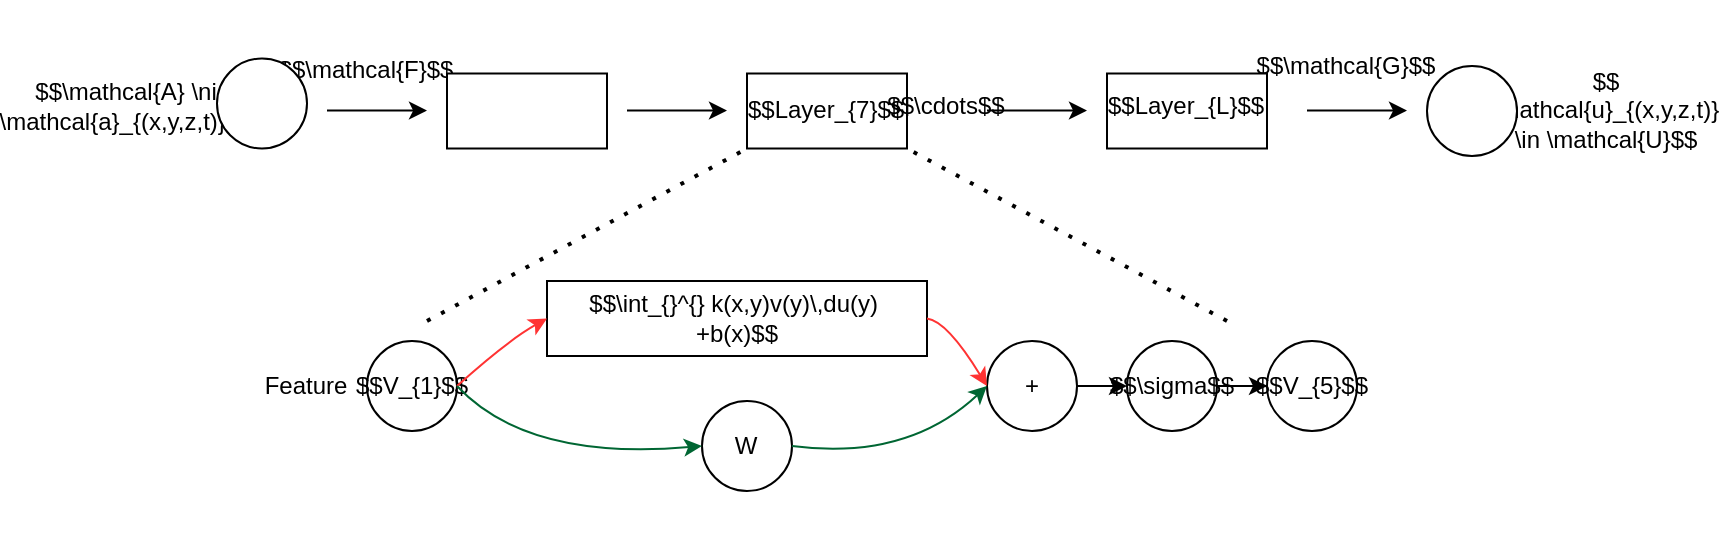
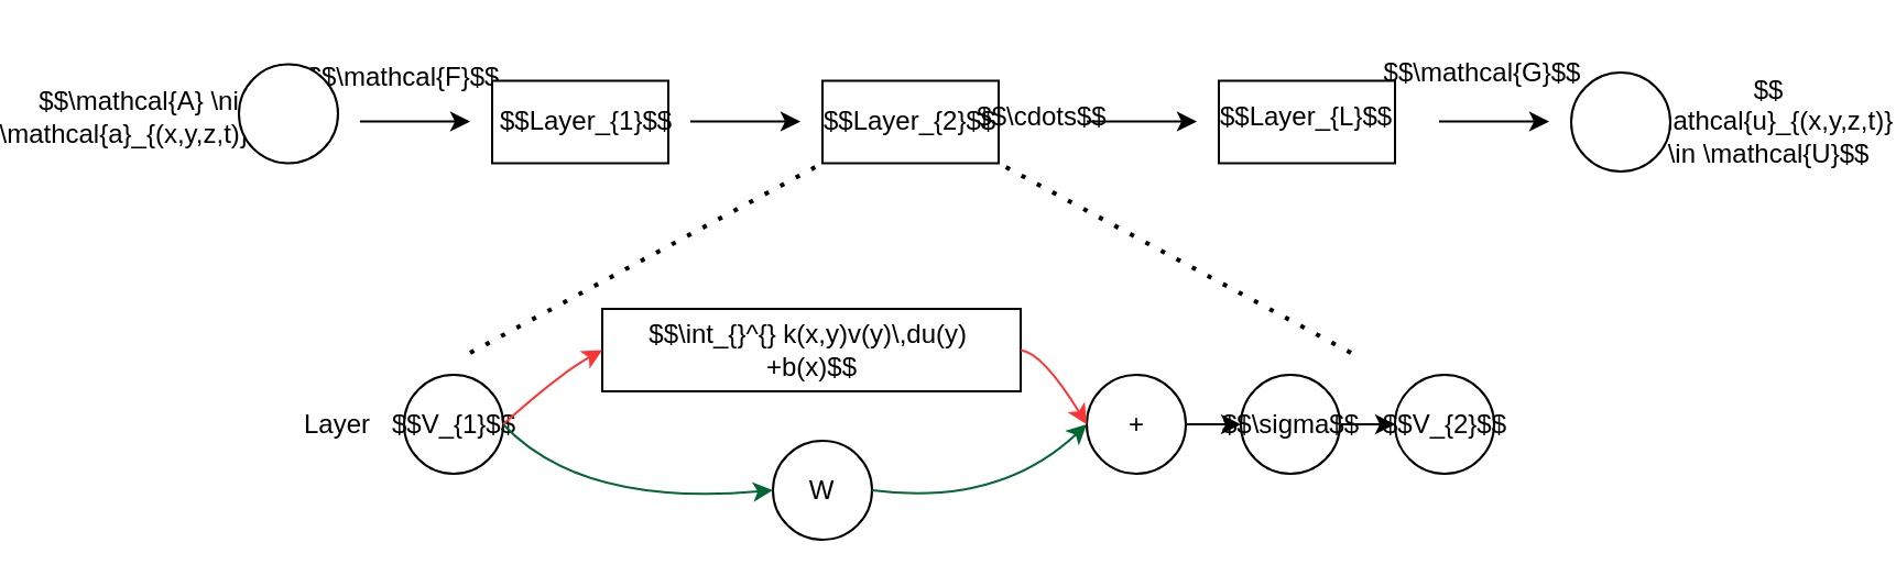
  <mxCell id="0" />
  <mxCell id="1" parent="0" />
  <mxCell id="2" value="$$\mathcal{A} \ni \mathcal{a}_{(x,y,z,t)}$$" style="text;html=1;strokeColor=none;fillColor=none;align=center;verticalAlign=middle;whiteSpace=wrap;rounded=0;" vertex="1" parent="1"><mxGeometry x="20" y="37.5" width="60" height="30" as="geometry" /></mxCell>
  <mxCell id="3" value="" style="endArrow=classic;html=1;rounded=0;" edge="1" parent="1"><mxGeometry width="50" height="50" relative="1" as="geometry"><mxPoint x="150" y="54.8" as="sourcePoint" /><mxPoint x="200" y="54.8" as="targetPoint" /></mxGeometry></mxCell>
  <mxCell id="4" value="$$\mathcal{F}$$" style="text;html=1;strokeColor=none;fillColor=none;align=center;verticalAlign=middle;whiteSpace=wrap;rounded=0;" vertex="1" parent="1"><mxGeometry x="140" y="20" width="60" height="30" as="geometry" /></mxCell>
  <mxCell id="5" value="" style="endArrow=classic;html=1;rounded=0;" edge="1" parent="1"><mxGeometry width="50" height="50" relative="1" as="geometry"><mxPoint x="640" y="54.8" as="sourcePoint" /><mxPoint x="690" y="54.8" as="targetPoint" /></mxGeometry></mxCell>
  <mxCell id="6" value="$$\mathcal{G}$$" style="text;html=1;strokeColor=none;fillColor=none;align=center;verticalAlign=middle;whiteSpace=wrap;rounded=0;" vertex="1" parent="1"><mxGeometry x="630" y="20" width="60" height="25" as="geometry" /></mxCell>
  <mxCell id="7" value="$$ \mathcal{u}_{(x,y,z,t)} \in \mathcal{U}$$" style="text;html=1;strokeColor=none;fillColor=none;align=center;verticalAlign=middle;whiteSpace=wrap;rounded=0;" vertex="1" parent="1"><mxGeometry x="760" y="40" width="60" height="30" as="geometry" /></mxCell>
  <mxCell id="8" value="" style="rounded=0;whiteSpace=wrap;html=1;" vertex="1" parent="1"><mxGeometry x="210" y="36.25" width="80" height="37.5" as="geometry" /></mxCell>
  <mxCell id="9" value="" style="rounded=0;whiteSpace=wrap;html=1;" vertex="1" parent="1"><mxGeometry x="360" y="36.25" width="80" height="37.5" as="geometry" /></mxCell>
  <mxCell id="10" value="" style="endArrow=classic;html=1;rounded=0;" edge="1" parent="1"><mxGeometry width="50" height="50" relative="1" as="geometry"><mxPoint x="300" y="54.76" as="sourcePoint" /><mxPoint x="350" y="54.76" as="targetPoint" /></mxGeometry></mxCell>
  <mxCell id="11" value="" style="rounded=0;whiteSpace=wrap;html=1;" vertex="1" parent="1"><mxGeometry x="540" y="36.25" width="80" height="37.5" as="geometry" /></mxCell>
  <mxCell id="12" value="" style="endArrow=classic;html=1;rounded=0;" edge="1" parent="1"><mxGeometry width="50" height="50" relative="1" as="geometry"><mxPoint x="480" y="54.76" as="sourcePoint" /><mxPoint x="530" y="54.76" as="targetPoint" /></mxGeometry></mxCell>
  <mxCell id="13" value="$$\cdots$$" style="text;html=1;strokeColor=none;fillColor=none;align=center;verticalAlign=middle;whiteSpace=wrap;rounded=0;" vertex="1" parent="1"><mxGeometry x="430" y="40" width="60" height="25" as="geometry" /></mxCell>
  <mxCell id="14" value="" style="endArrow=none;dashed=1;html=1;dashPattern=1 3;strokeWidth=2;rounded=0;" edge="1" parent="1"><mxGeometry width="50" height="50" relative="1" as="geometry"><mxPoint x="200" y="160" as="sourcePoint" /><mxPoint x="360" y="73.75" as="targetPoint" /></mxGeometry></mxCell>
  <mxCell id="15" value="" style="endArrow=none;dashed=1;html=1;dashPattern=1 3;strokeWidth=2;rounded=0;" edge="1" parent="1"><mxGeometry width="50" height="50" relative="1" as="geometry"><mxPoint x="600" y="160" as="sourcePoint" /><mxPoint x="440" y="73.75" as="targetPoint" /></mxGeometry></mxCell>
  <mxCell id="16" value="" style="ellipse;whiteSpace=wrap;html=1;aspect=fixed;" vertex="1" parent="1"><mxGeometry x="95" y="28.75" width="45" height="45" as="geometry" /></mxCell>
  <mxCell id="17" value="" style="ellipse;whiteSpace=wrap;html=1;aspect=fixed;" vertex="1" parent="1"><mxGeometry x="700" y="32.5" width="45" height="45" as="geometry" /></mxCell>
  <mxCell id="18" value="$$V_{1}$$" style="text;html=1;strokeColor=none;fillColor=none;align=center;verticalAlign=middle;whiteSpace=wrap;rounded=0;" vertex="1" parent="1"><mxGeometry x="162.5" y="177.5" width="60" height="30" as="geometry" /></mxCell>
  <mxCell id="19" value="" style="ellipse;whiteSpace=wrap;html=1;aspect=fixed;fillColor=none;" vertex="1" parent="1"><mxGeometry x="170" y="170" width="45" height="45" as="geometry" /></mxCell>
- <mxCell id="20" value="Feature" style="text;html=1;strokeColor=none;fillColor=none;align=center;verticalAlign=middle;whiteSpace=wrap;rounded=0;" vertex="1" parent="1"><mxGeometry x="110" y="177.5" width="60" height="30" as="geometry" /></mxCell>
+ <mxCell id="20" value="Layer" style="text;html=1;strokeColor=none;fillColor=none;align=center;verticalAlign=middle;whiteSpace=wrap;rounded=0;" vertex="1" parent="1"><mxGeometry x="110" y="177.5" width="60" height="30" as="geometry" /></mxCell>
  <mxCell id="21" value="" style="rounded=0;whiteSpace=wrap;html=1;" vertex="1" parent="1"><mxGeometry x="260" y="140" width="190" height="37.5" as="geometry" /></mxCell>
  <mxCell id="22" value="" style="ellipse;whiteSpace=wrap;html=1;aspect=fixed;" vertex="1" parent="1"><mxGeometry x="337.5" y="200" width="45" height="45" as="geometry" /></mxCell>
  <mxCell id="23" value="" style="ellipse;whiteSpace=wrap;html=1;aspect=fixed;" vertex="1" parent="1"><mxGeometry x="480" y="170" width="45" height="45" as="geometry" /></mxCell>
  <mxCell id="24" value="W" style="text;html=1;strokeColor=none;fillColor=none;align=center;verticalAlign=middle;whiteSpace=wrap;rounded=0;" vertex="1" parent="1"><mxGeometry x="330" y="207.5" width="60" height="30" as="geometry" /></mxCell>
  <mxCell id="25" value="" style="ellipse;whiteSpace=wrap;html=1;aspect=fixed;" vertex="1" parent="1"><mxGeometry x="550" y="170" width="45" height="45" as="geometry" /></mxCell>
  <mxCell id="26" value="" style="ellipse;whiteSpace=wrap;html=1;aspect=fixed;" vertex="1" parent="1"><mxGeometry x="620" y="170" width="45" height="45" as="geometry" /></mxCell>
- <mxCell id="28" value="$$Layer_{7}$$" style="text;html=1;strokeColor=none;fillColor=none;align=center;verticalAlign=middle;whiteSpace=wrap;rounded=0;" vertex="1" parent="1"><mxGeometry x="370" y="40" width="60" height="30" as="geometry" /></mxCell>
+ <mxCell id="27" value="$$Layer_{1}$$" style="text;html=1;strokeColor=none;fillColor=none;align=center;verticalAlign=middle;whiteSpace=wrap;rounded=0;" vertex="1" parent="1"><mxGeometry x="222.5" y="40" width="60" height="30" as="geometry" /></mxCell>
+ <mxCell id="28" value="$$Layer_{2}$$" style="text;html=1;strokeColor=none;fillColor=none;align=center;verticalAlign=middle;whiteSpace=wrap;rounded=0;" vertex="1" parent="1"><mxGeometry x="370" y="40" width="60" height="30" as="geometry" /></mxCell>
  <mxCell id="29" value="$$Layer_{L}$$" style="text;html=1;strokeColor=none;fillColor=none;align=center;verticalAlign=middle;whiteSpace=wrap;rounded=0;" vertex="1" parent="1"><mxGeometry x="550" y="37.5" width="60" height="30" as="geometry" /></mxCell>
  <mxCell id="30" value="+" style="text;html=1;strokeColor=none;fillColor=none;align=center;verticalAlign=middle;whiteSpace=wrap;rounded=0;" vertex="1" parent="1"><mxGeometry x="472.5" y="177.5" width="60" height="30" as="geometry" /></mxCell>
  <mxCell id="31" value="$$\sigma$$" style="text;html=1;strokeColor=none;fillColor=none;align=center;verticalAlign=middle;whiteSpace=wrap;rounded=0;" vertex="1" parent="1"><mxGeometry x="542.5" y="177.5" width="60" height="30" as="geometry" /></mxCell>
- <mxCell id="32" value="$$V_{5}$$" style="text;html=1;strokeColor=none;fillColor=none;align=center;verticalAlign=middle;whiteSpace=wrap;rounded=0;" vertex="1" parent="1"><mxGeometry x="612.5" y="177.5" width="60" height="30" as="geometry" /></mxCell>
+ <mxCell id="32" value="$$V_{2}$$" style="text;html=1;strokeColor=none;fillColor=none;align=center;verticalAlign=middle;whiteSpace=wrap;rounded=0;" vertex="1" parent="1"><mxGeometry x="612.5" y="177.5" width="60" height="30" as="geometry" /></mxCell>
  <mxCell id="33" value="" style="curved=1;endArrow=classic;html=1;rounded=0;exitX=1;exitY=0.5;exitDx=0;exitDy=0;entryX=0;entryY=0.5;entryDx=0;entryDy=0;strokeColor=#FF3333;" edge="1" parent="1" source="19" target="21"><mxGeometry width="50" height="50" relative="1" as="geometry"><mxPoint x="230" y="177.5" as="sourcePoint" /><mxPoint x="265" y="127.5" as="targetPoint" /><Array as="points"><mxPoint x="240" y="170" /></Array></mxGeometry></mxCell>
  <mxCell id="34" value="" style="curved=1;endArrow=classic;html=1;rounded=0;exitX=1;exitY=0.5;exitDx=0;exitDy=0;entryX=0;entryY=0.5;entryDx=0;entryDy=0;strokeColor=#006633;" edge="1" parent="1" source="19" target="22"><mxGeometry width="50" height="50" relative="1" as="geometry"><mxPoint x="225" y="202.5" as="sourcePoint" /><mxPoint x="310" y="230" as="targetPoint" /><Array as="points"><mxPoint x="250" y="230" /></Array></mxGeometry></mxCell>
  <mxCell id="35" value="" style="curved=1;endArrow=classic;html=1;rounded=0;exitX=1;exitY=0.5;exitDx=0;exitDy=0;entryX=0;entryY=0.5;entryDx=0;entryDy=0;strokeColor=#006633;" edge="1" parent="1" source="22" target="23"><mxGeometry width="50" height="50" relative="1" as="geometry"><mxPoint x="390" y="220" as="sourcePoint" /><mxPoint x="480" y="230" as="targetPoint" /><Array as="points"><mxPoint x="440" y="230" /></Array></mxGeometry></mxCell>
  <mxCell id="36" value="" style="curved=1;endArrow=classic;html=1;rounded=0;exitX=1;exitY=0.5;exitDx=0;exitDy=0;entryX=0;entryY=0.5;entryDx=0;entryDy=0;strokeColor=#FF3333;" edge="1" parent="1" source="21" target="23"><mxGeometry width="50" height="50" relative="1" as="geometry"><mxPoint x="460" y="150" as="sourcePoint" /><mxPoint x="557.5" y="120" as="targetPoint" /><Array as="points"><mxPoint x="460" y="160" /></Array></mxGeometry></mxCell>
  <mxCell id="37" value="" style="endArrow=classic;html=1;rounded=0;exitX=1;exitY=0.5;exitDx=0;exitDy=0;entryX=0;entryY=0.5;entryDx=0;entryDy=0;" edge="1" parent="1" source="23" target="25"><mxGeometry width="50" height="50" relative="1" as="geometry"><mxPoint x="490" y="230" as="sourcePoint" /><mxPoint x="530" y="230" as="targetPoint" /></mxGeometry></mxCell>
  <mxCell id="38" value="" style="endArrow=classic;html=1;rounded=0;exitX=1;exitY=0.5;exitDx=0;exitDy=0;entryX=0;entryY=0.5;entryDx=0;entryDy=0;" edge="1" parent="1" source="25" target="26"><mxGeometry width="50" height="50" relative="1" as="geometry"><mxPoint x="535" y="202.5" as="sourcePoint" /><mxPoint x="560" y="202.5" as="targetPoint" /></mxGeometry></mxCell>
  <mxCell id="39" value="$$\int_{}^{} k(x,y)v(y)\,du(y)&amp;nbsp; +b(x)$$" style="text;html=1;strokeColor=none;fillColor=none;align=center;verticalAlign=middle;whiteSpace=wrap;rounded=0;" vertex="1" parent="1"><mxGeometry x="268.75" y="143.75" width="172.5" height="30" as="geometry" /></mxCell>
